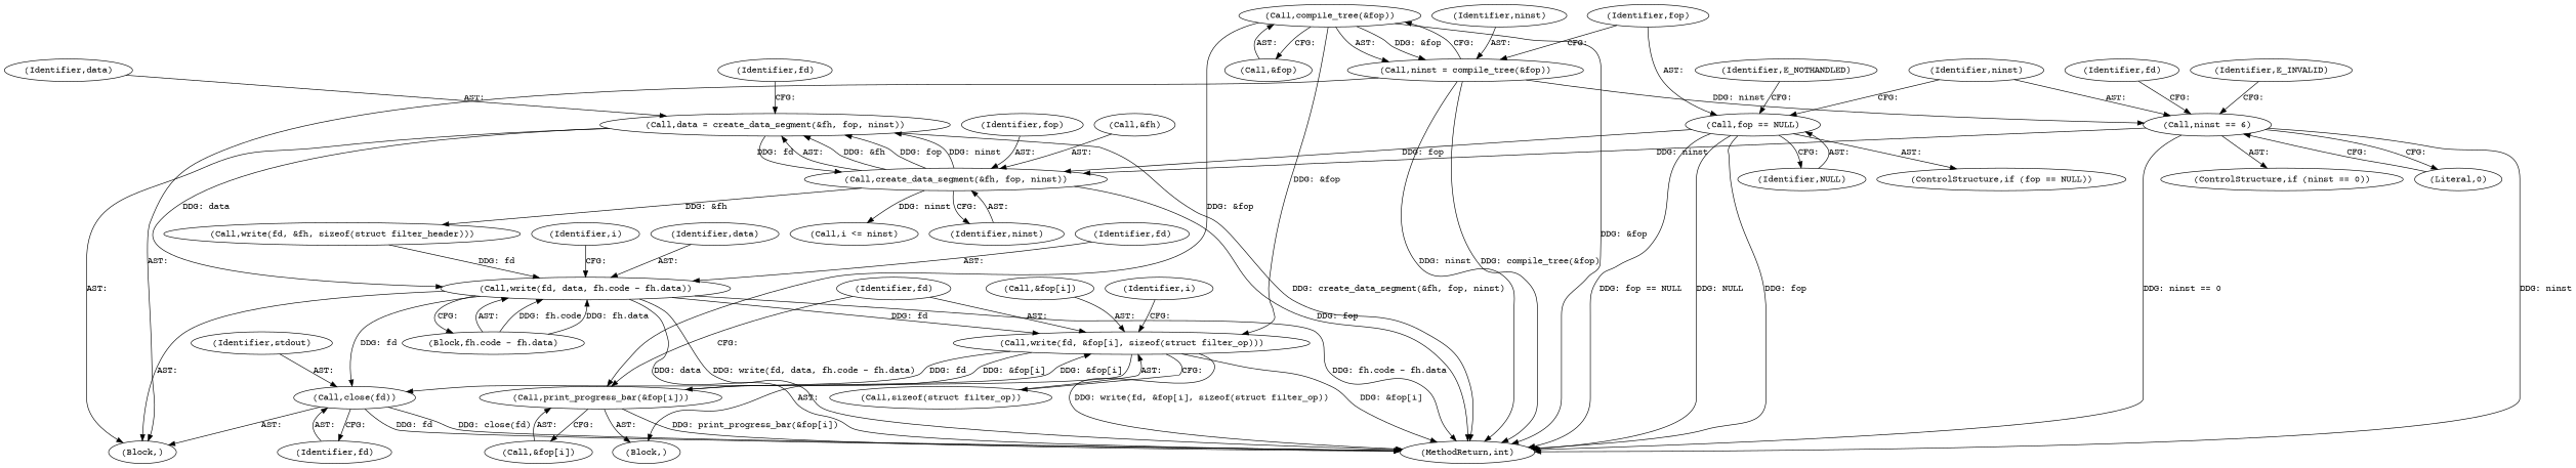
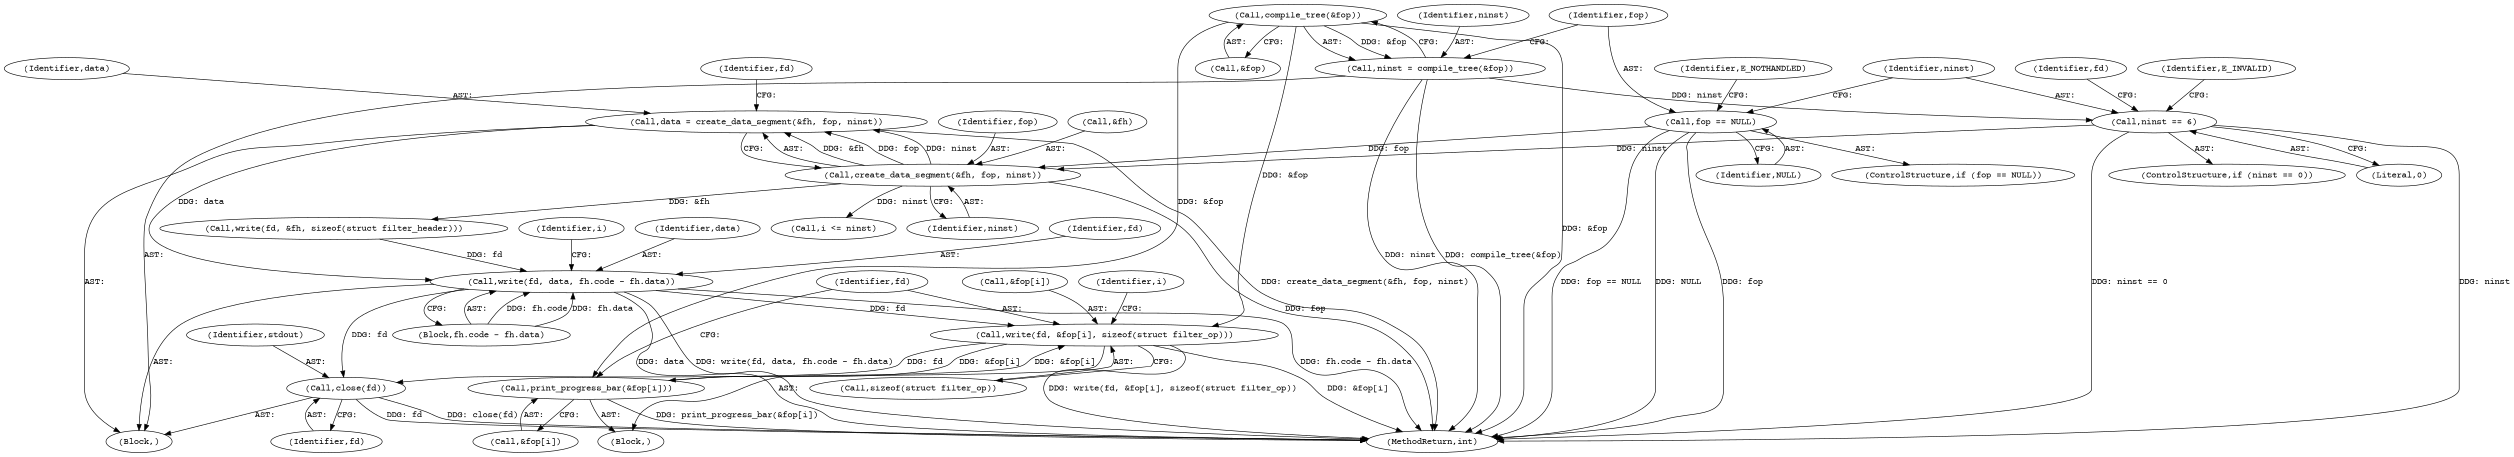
  digraph {
    fontname="Courier Prime"
    node [fontname="Courier Prime"]
    edge [fontname="Courier Prime"]
    n1 [label="(Call,data = create_data_segment(&fh, fop, ninst))"]
    n2 [label="(Call,create_data_segment(&fh, fop, ninst))"]
    n3 [label="(Call,write(fd, data, fh.code - fh.data))"]
    n4 [label="(Block,)"]
    n5 [label="(MethodReturn,int)"]
    n6 [label="(Call,write(fd, &fh, sizeof(struct filter_header)))"]
    n7 [label="(Call,i <= ninst)"]
    n8 [label="(Identifier,ninst)"]
    n9 [label="(Call,write(fd, &fop[i], sizeof(struct filter_op)))"]
    n10 [label="(Call,close(fd))"]
    n11 [label="(Block,fh.code - fh.data)"]
    n12 [label="(Call,fop == NULL)"]
    n13 [label="(Identifier,NULL)"]
    n14 [label="(ControlStructure,if (fop == NULL))"]
    n15 [label="(Call,ninst == 6)"]
    n16 [label="(ControlStructure,if (ninst == 0))"]
    n17 [label="(Literal,0)"]
    n18 [label="(Call,ninst = compile_tree(&fop))"]
    n19 [label="(Call,compile_tree(&fop))"]
    n20 [label="(Call,print_progress_bar(&fop[i]))"]
    n21 [label="(Call,&fop)"]
    n22 [label="(Block,)"]
    n23 [label="(Call,sizeof(struct filter_op))"]
    n24 [label="(Call,&fop[i])"]
    n25 [label="(Identifier,fd)"]
    n26 [label="(Identifier,fd)"]
    n27 [label="(Identifier,fop)"]
    n28 [label="(Identifier,i)"]
    n29 [label="(Identifier,data)"]
    n30 [label="(Identifier,fd)"]
    n31 [label="(Identifier,fop)"]
    n32 [label="(Identifier,E_NOTHANDLED)"]
    n33 [label="(Identifier,fd)"]
    n34 [label="(Identifier,fd)"]
    n35 [label="(Call,&fh)"]
    n36 [label="(Identifier,data)"]
    n37 [label="(Identifier,stdout)"]
    n38 [label="(Identifier,i)"]
    n39 [label="(Call,&fop[i])"]
    n40 [label="(Identifier,ninst)"]
    n41 [label="(Identifier,ninst)"]
    n42 [label="(Identifier,E_INVALID)"]
-   n1 -> n2 [label="DDG: fd"]
+   n1 -> n2 [label="CFG: "]
    n1 -> n3 [label="DDG: data"]
    n1 -> n4 [label="AST: "]
    n1 -> n5 [label="DDG: create_data_segment(&fh, fop, ninst)"]
    n2 -> n1 [label="AST: "]
    n2 -> n1 [label="DDG: &fh"]
    n2 -> n1 [label="DDG: fop"]
    n2 -> n1 [label="DDG: ninst"]
    n2 -> n5 [label="DDG: fop"]
    n2 -> n6 [label="DDG: &fh"]
    n2 -> n7 [label="DDG: ninst"]
    n2 -> n8 [label="CFG: "]
    n3 -> n4 [label="AST: "]
    n3 -> n5 [label="DDG: data"]
    n3 -> n5 [label="DDG: write(fd, data, fh.code - fh.data)"]
    n3 -> n5 [label="DDG: fh.code - fh.data"]
    n3 -> n9 [label="DDG: fd"]
    n3 -> n10 [label="DDG: fd"]
    n3 -> n11 [label="CFG: "]
    n6 -> n3 [label="DDG: fd"]
    n8 -> n2 [label="AST: "]
    n9 -> n5 [label="DDG: &fop[i]"]
    n9 -> n5 [label="DDG: write(fd, &fop[i], sizeof(struct filter_op))"]
    n9 -> n10 [label="DDG: fd"]
    n9 -> n20 [label="DDG: &fop[i]"]
    n9 -> n22 [label="AST: "]
    n9 -> n23 [label="CFG: "]
    n10 -> n4 [label="AST: "]
    n10 -> n5 [label="DDG: fd"]
    n10 -> n5 [label="DDG: close(fd)"]
    n10 -> n25 [label="CFG: "]
    n11 -> n3 [label="AST: "]
    n11 -> n3 [label="DDG: fh.code"]
    n11 -> n3 [label="DDG: fh.data"]
    n12 -> n2 [label="DDG: fop"]
    n12 -> n5 [label="DDG: fop"]
    n12 -> n5 [label="DDG: fop == NULL"]
    n12 -> n5 [label="DDG: NULL"]
    n12 -> n13 [label="CFG: "]
    n12 -> n14 [label="AST: "]
    n13 -> n12 [label="AST: "]
    n15 -> n2 [label="DDG: ninst"]
    n15 -> n5 [label="DDG: ninst"]
    n15 -> n5 [label="DDG: ninst == 0"]
    n15 -> n16 [label="AST: "]
    n15 -> n17 [label="CFG: "]
-   n17 -> n15 [label="CFG: "]
+   n17 -> n15 [label="AST: "]
    n18 -> n4 [label="AST: "]
    n18 -> n5 [label="DDG: compile_tree(&fop)"]
    n18 -> n5 [label="DDG: ninst"]
    n18 -> n15 [label="DDG: ninst"]
    n18 -> n19 [label="CFG: "]
    n19 -> n5 [label="DDG: &fop"]
    n19 -> n9 [label="DDG: &fop"]
    n19 -> n18 [label="AST: "]
    n19 -> n18 [label="DDG: &fop"]
    n19 -> n20 [label="DDG: &fop"]
    n19 -> n21 [label="CFG: "]
    n20 -> n5 [label="DDG: print_progress_bar(&fop[i])"]
    n20 -> n9 [label="DDG: &fop[i]"]
    n20 -> n22 [label="AST: "]
    n20 -> n24 [label="CFG: "]
    n21 -> n19 [label="AST: "]
    n23 -> n9 [label="AST: "]
    n24 -> n20 [label="AST: "]
    n25 -> n10 [label="AST: "]
    n26 -> n9 [label="AST: "]
    n26 -> n20 [label="CFG: "]
    n27 -> n2 [label="AST: "]
    n28 -> n9 [label="CFG: "]
    n29 -> n3 [label="AST: "]
    n30 -> n1 [label="CFG: "]
    n31 -> n12 [label="AST: "]
    n31 -> n18 [label="CFG: "]
    n32 -> n12 [label="CFG: "]
    n33 -> n15 [label="CFG: "]
    n34 -> n3 [label="AST: "]
    n35 -> n2 [label="AST: "]
    n36 -> n1 [label="AST: "]
    n37 -> n10 [label="AST: "]
    n38 -> n3 [label="CFG: "]
    n39 -> n9 [label="AST: "]
    n40 -> n18 [label="AST: "]
    n41 -> n12 [label="CFG: "]
    n41 -> n15 [label="AST: "]
    n42 -> n15 [label="CFG: "]
  }
